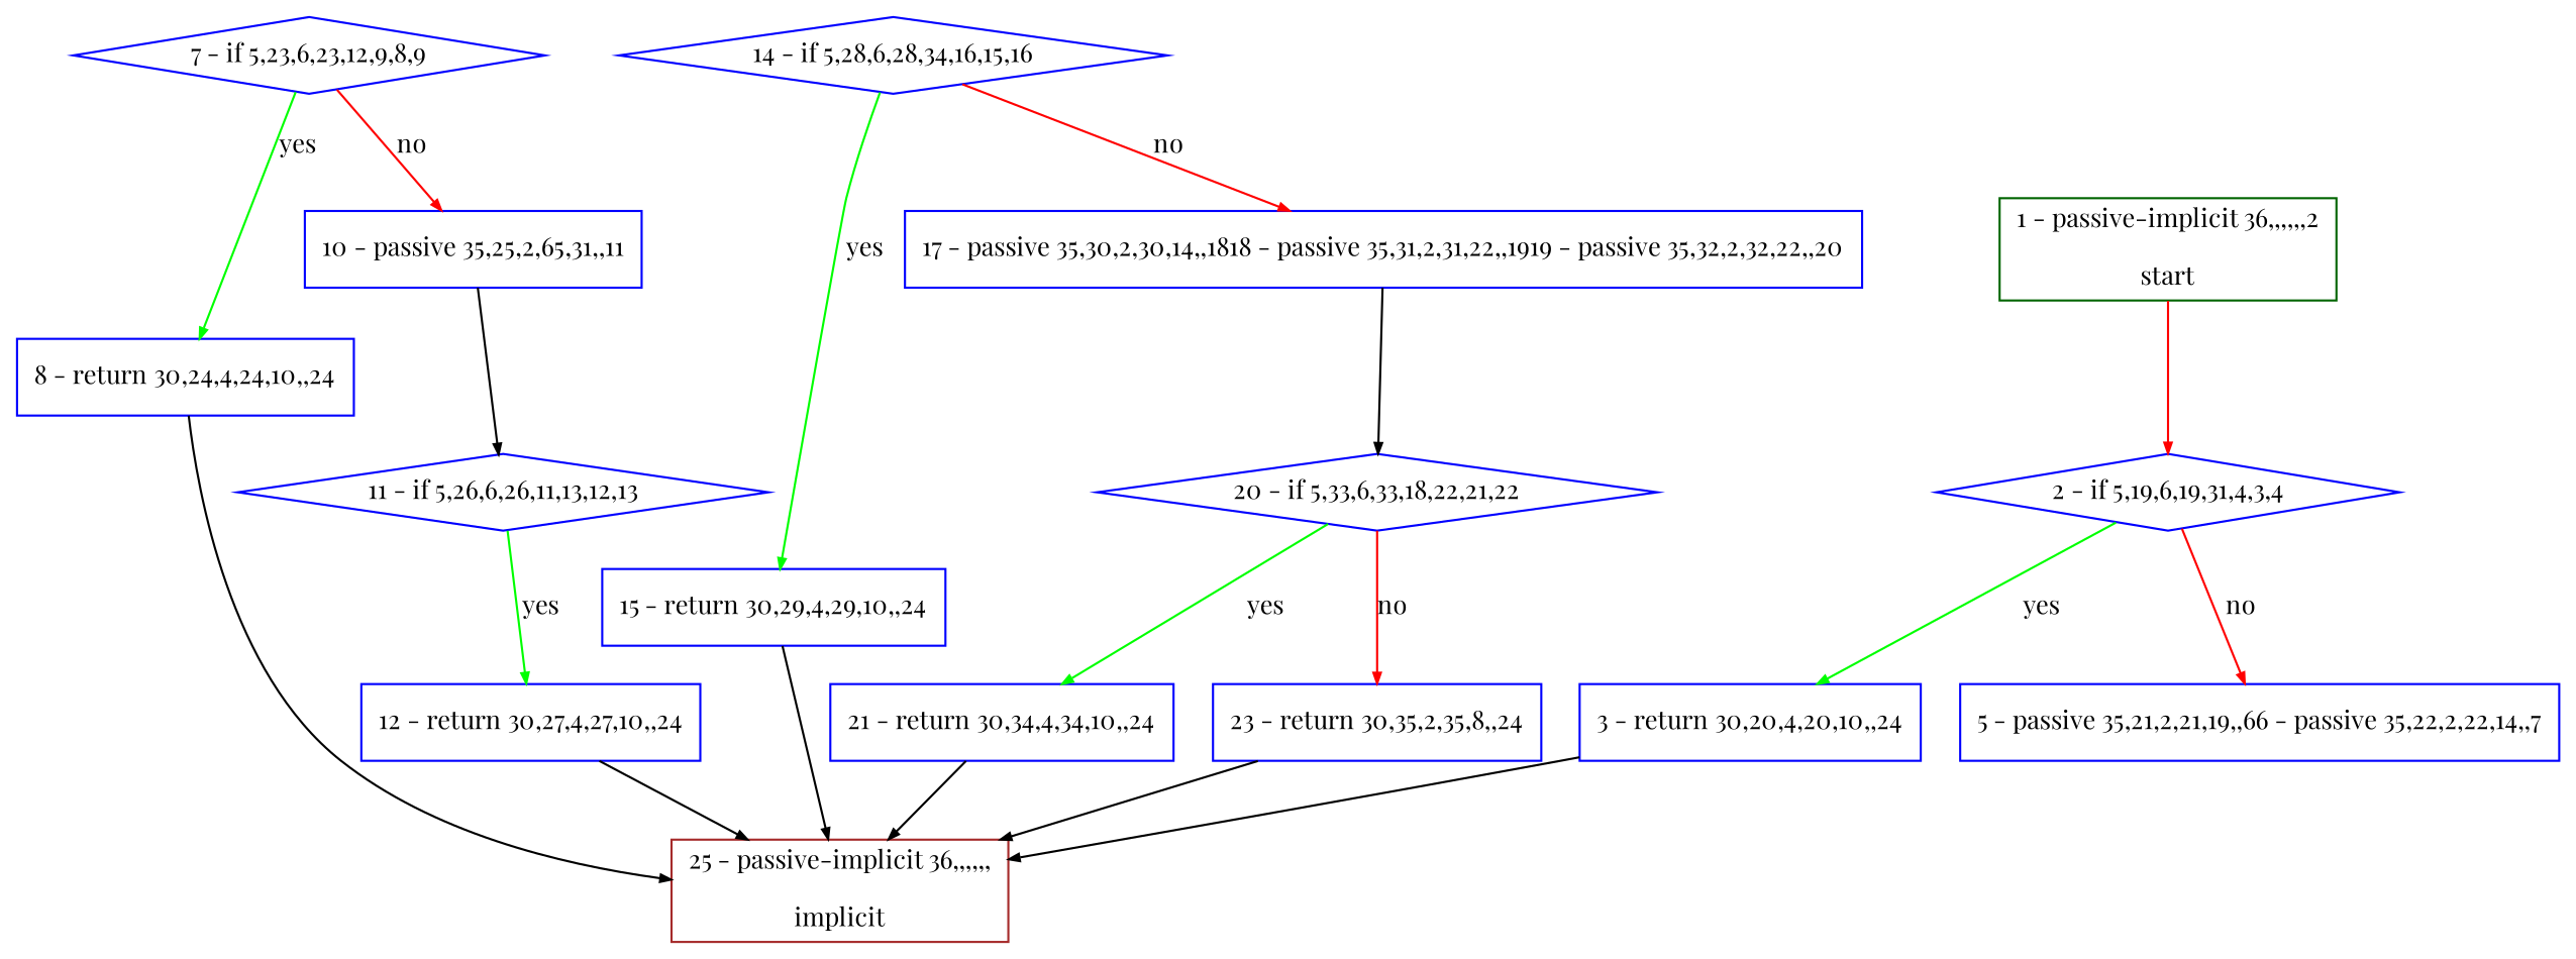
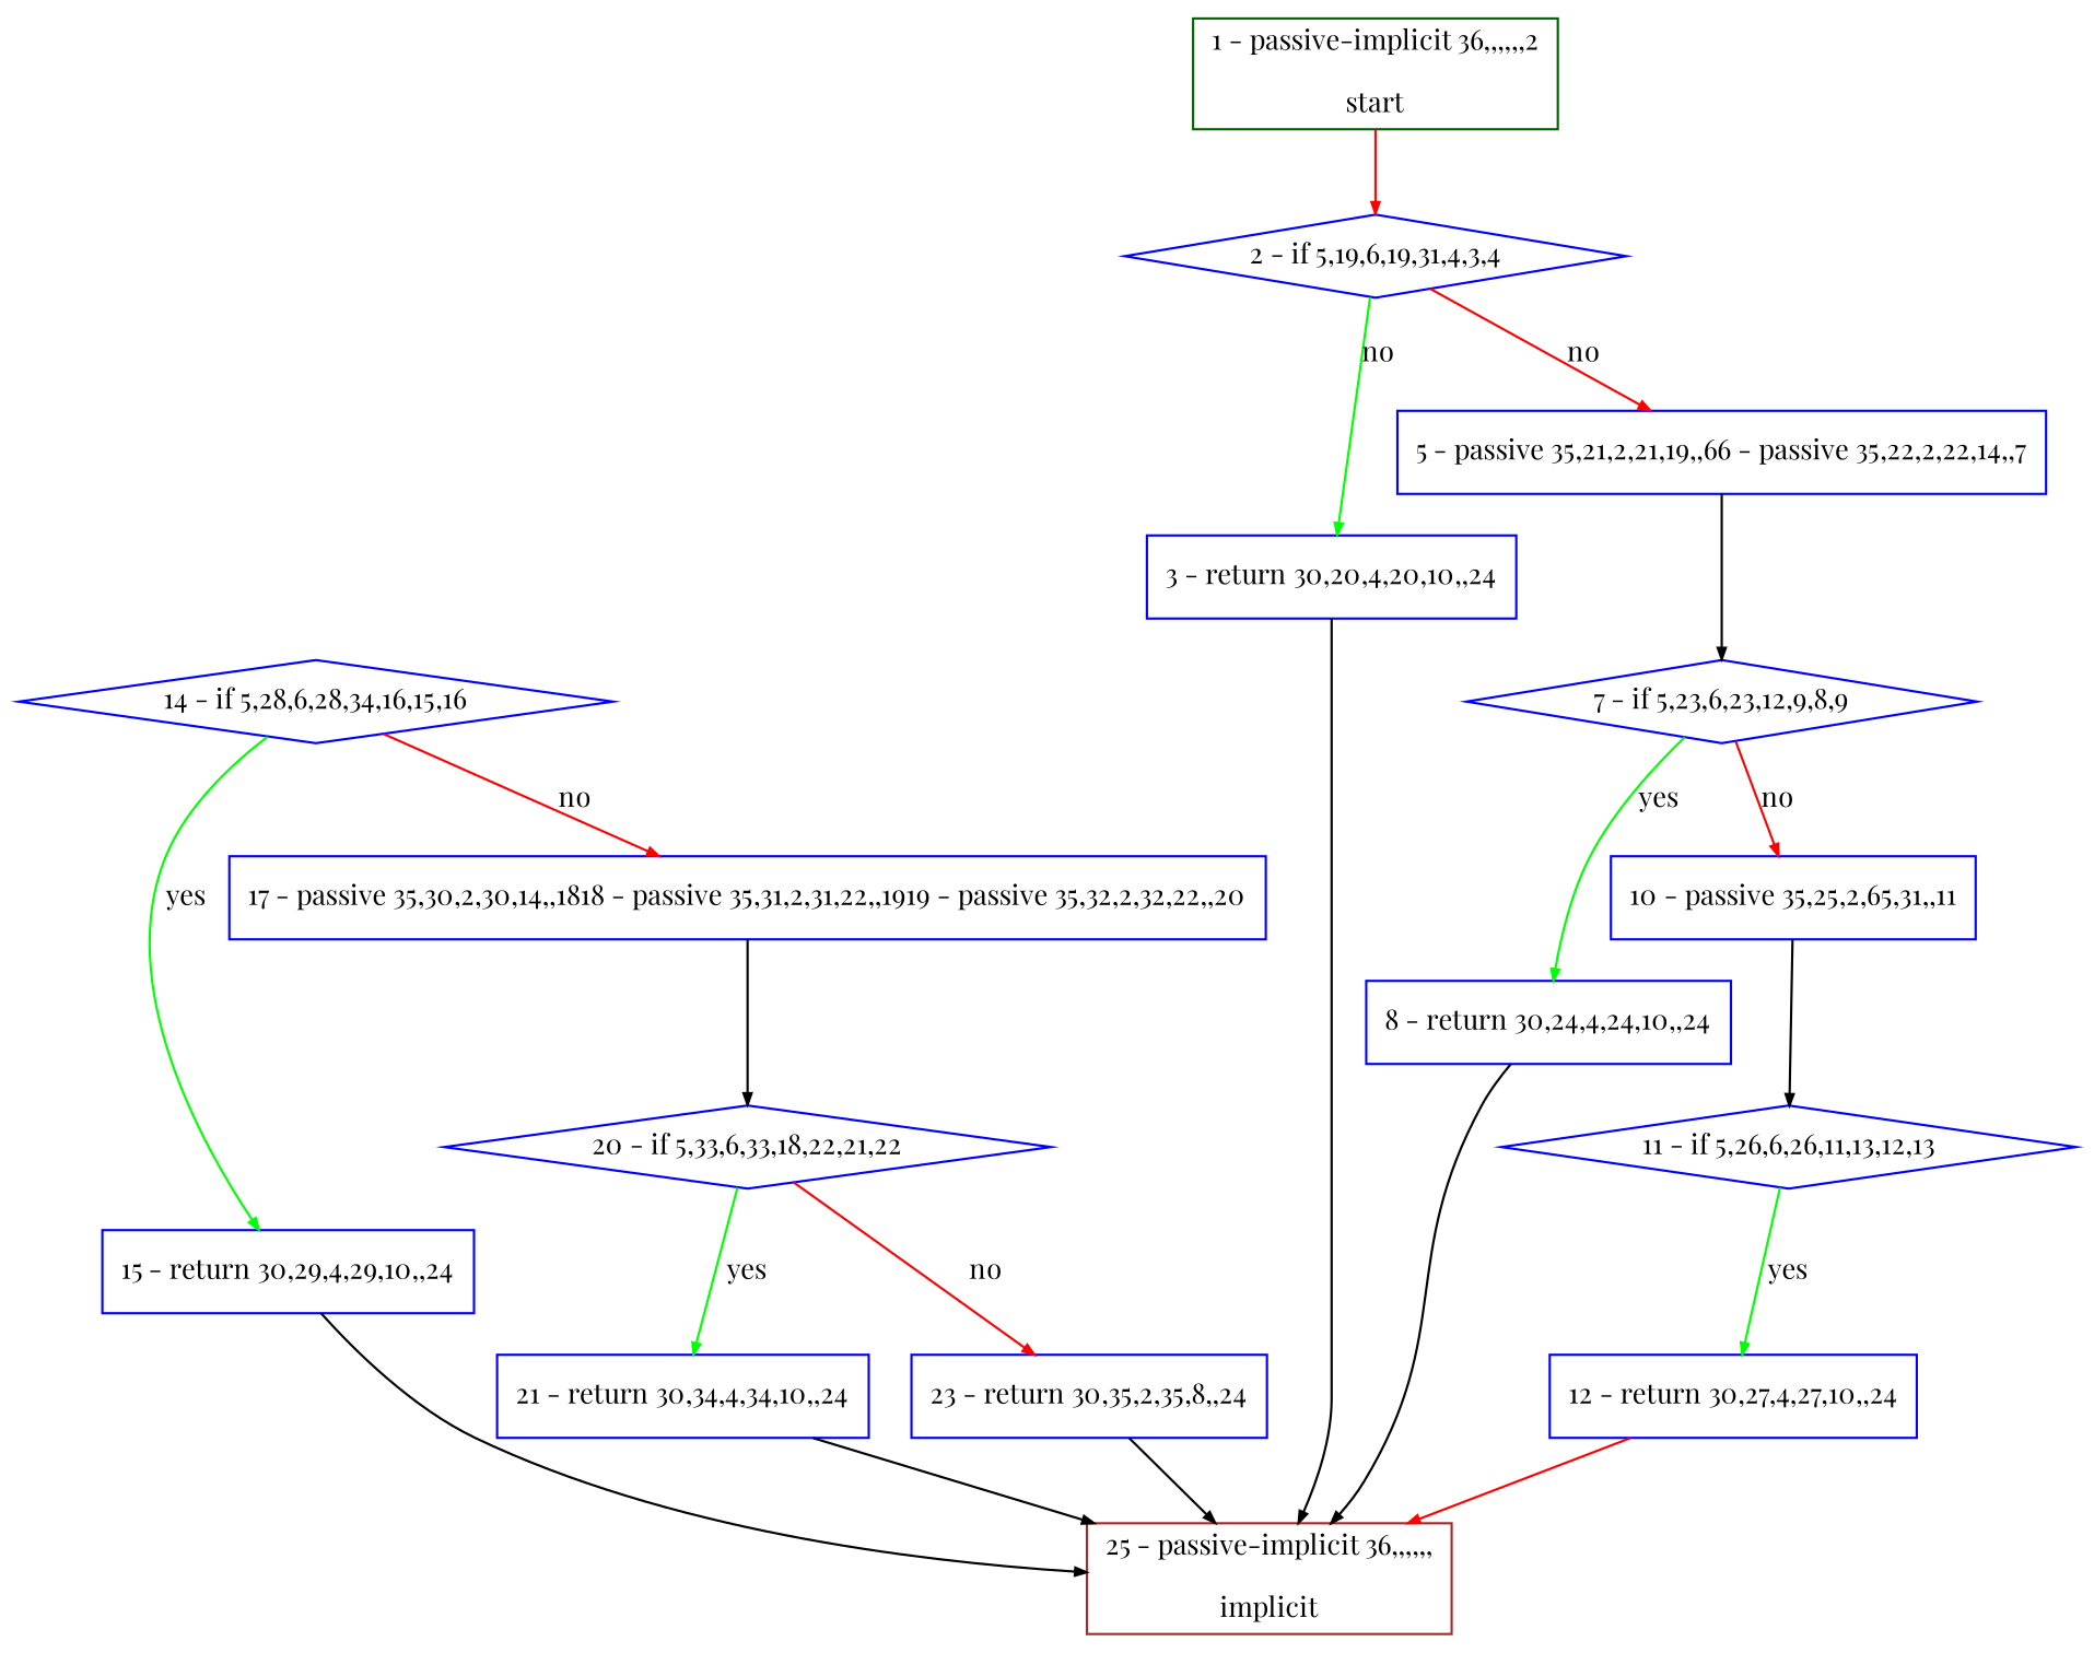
  digraph {
    bgcolor=white
    compound=true
    fillcolor="#FFFFCC"
    fontname="Playfair Display"
    fontsize=12
    pack=true
    packmode=clust
    style="rounded,filled"
    node [color="#0000ff" compound=true fillcolor="#ffffff" fixedsize=false fontname="Playfair Display" fontsize=12 node_initialized=no shape=box style=filled]
    edge [arrowhead=normal arrowsize=0.5 arrowtail=none color="#000000" compound=true dir=forward fontcolor=black fontname="Playfair Display" fontsize=12]
    n1 [label="2 - if 5,19,6,19,31,4,3,4" shape=diamond]
    n2 [label="3 - return 30,20,4,20,10,,24"]
    n3 [label="5 - passive 35,21,2,21,19,,66 - passive 35,22,2,22,14,,7"]
    n4 [color="#a52a2a" label="25 - passive-implicit 36,,,,,,\n\nimplicit"]
    n5 [label="7 - if 5,23,6,23,12,9,8,9" shape=diamond]
    n6 [color="#006400" label="1 - passive-implicit 36,,,,,,2\n\nstart"]
    n7 [label="8 - return 30,24,4,24,10,,24"]
    n8 [label="10 - passive 35,25,2,65,31,,11"]
    n9 [label="11 - if 5,26,6,26,11,13,12,13" shape=diamond]
    n10 [label="12 - return 30,27,4,27,10,,24"]
    n11 [label="14 - if 5,28,6,28,34,16,15,16" shape=diamond]
    n12 [label="15 - return 30,29,4,29,10,,24"]
    n13 [label="17 - passive 35,30,2,30,14,,1818 - passive 35,31,2,31,22,,1919 - passive 35,32,2,32,22,,20"]
    n14 [label="20 - if 5,33,6,33,18,22,21,22" shape=diamond]
    n15 [label="21 - return 30,34,4,34,10,,24"]
    n16 [label="23 - return 30,35,2,35,8,,24"]
-   n1 -> n2 [color="#00ff00" label=yes]
+   n1 -> n2 [color="#00ff00" label=no]
    n1 -> n3 [color="#ff0000" label=no]
    n2 -> n4
+   n3 -> n5
    n5 -> n7 [color="#00ff00" label=yes]
    n5 -> n8 [color="#ff0000" label=no]
    n6 -> n1 [color="#ff0000"]
    n7 -> n4
    n8 -> n9
    n9 -> n10 [color="#00ff00" label=yes]
-   n10 -> n4
+   n10 -> n4 [color="#ff0000"]
    n11 -> n12 [color="#00ff00" label=yes]
    n11 -> n13 [color="#ff0000" label=no]
    n12 -> n4
    n13 -> n14
    n14 -> n15 [color="#00ff00" label=yes]
    n14 -> n16 [color="#ff0000" label=no]
    n15 -> n4
    n16 -> n4
  }
